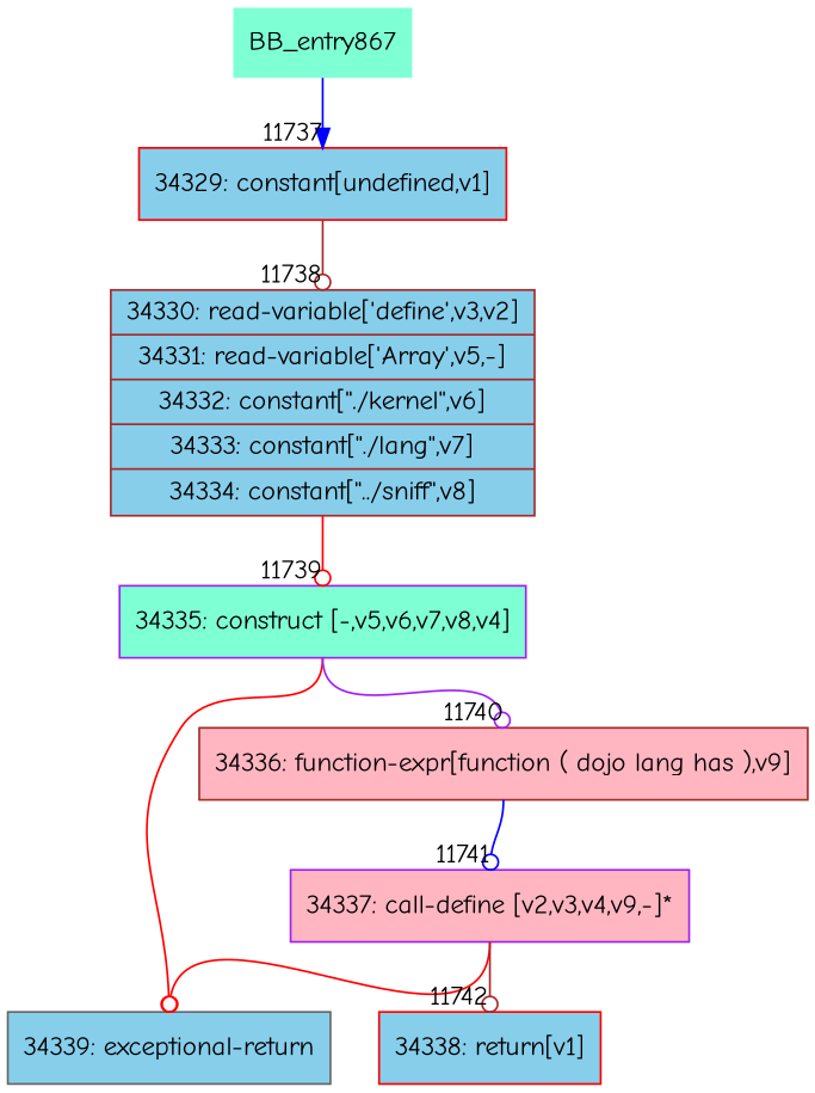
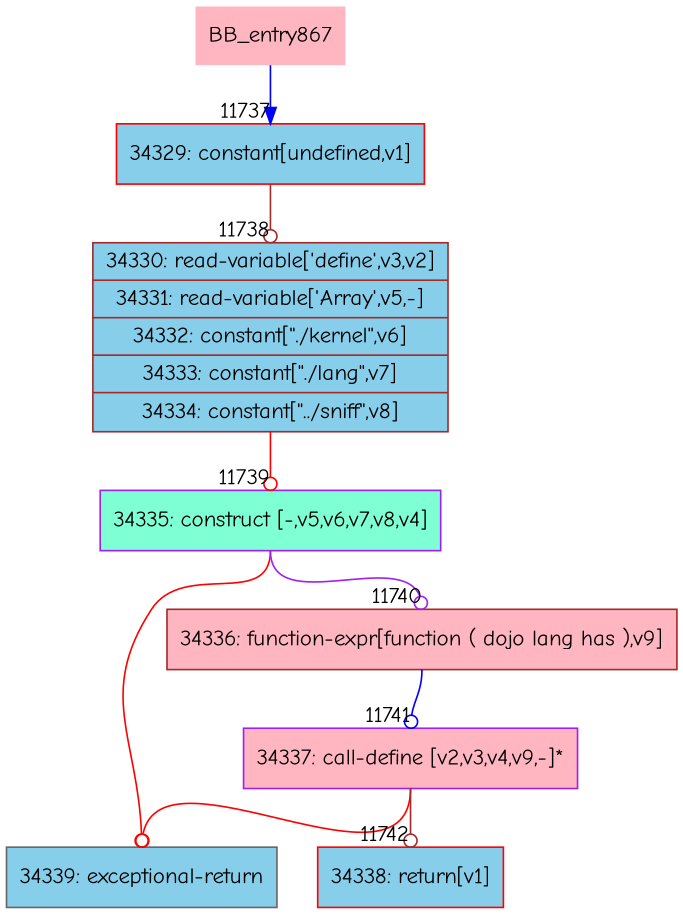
  digraph {
    fontname="Comic Neue"
    rankdir=TD
    node [color=brown fillcolor=skyblue fontname="Comic Neue" shape=record style=filled]
    edge [arrowhead=odot color=red fontname="Comic Neue" headport=n tailport=s]
-   BB_entry867 [fillcolor=aquamarine shape=none]
+   BB_entry867 [fillcolor=lightpink shape=none]
    n2 [color=red label="{34329: constant[undefined,v1]}"]
    n3 [label="{34330: read-variable['define',v3,v2]|34331: read-variable['Array',v5,-]|34332: constant[\"./kernel\",v6]|34333: constant[\"./lang\",v7]|34334: constant[\"../sniff\",v8]}"]
    n4 [color=purple fillcolor=aquamarine label="{34335: construct [-,v5,v6,v7,v8,v4]}"]
    n5 [color=gray40 label="{34339: exceptional-return}"]
    n6 [fillcolor=lightpink label="{34336: function-expr[function ( dojo lang has ),v9]}"]
    n7 [color=purple fillcolor=lightpink label="{34337: call-define [v2,v3,v4,v9,-]*}"]
    n8 [color=red label="{34338: return[v1]}"]
    BB_entry867 -> n2 [arrowhead=normal color=blue headlabel="    11737"]
    n2 -> n3 [color=brown headlabel="      11738"]
    n3 -> n4 [headlabel="      11739"]
    n4 -> n5
    n4 -> n6 [color=purple headlabel="      11740"]
    n6 -> n7 [color=blue headlabel="      11741"]
    n7 -> n5
    n7 -> n8 [color=brown headlabel="      11742"]
  }
